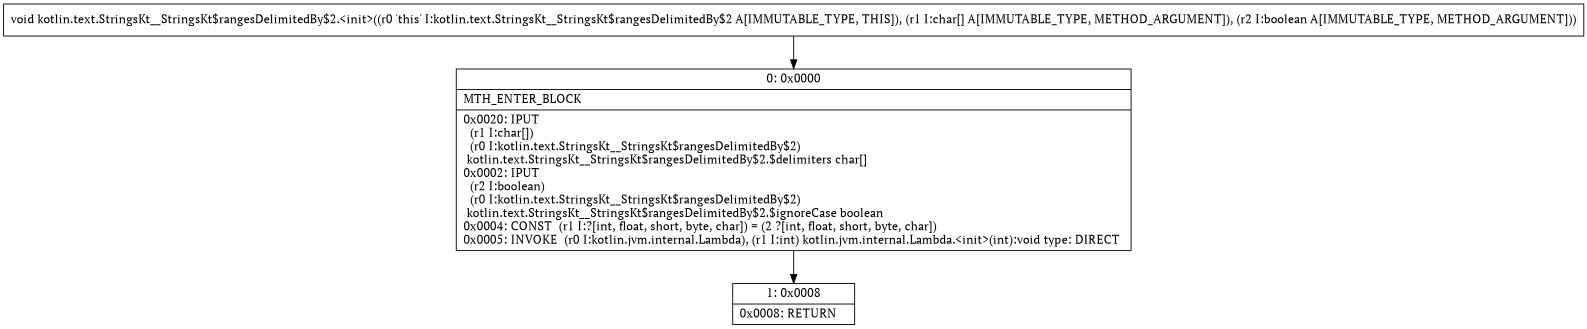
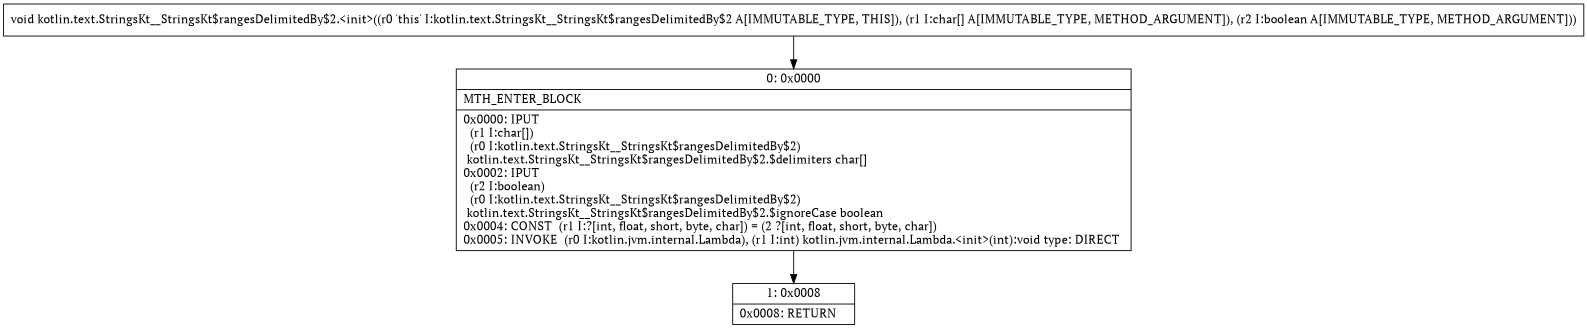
  digraph {
    fontname="PT Serif"
    node [shape=record fontname="PT Serif"]
    edge [fontname="PT Serif"]
-   n1 [label="{0\:\ 0x0000|MTH_ENTER_BLOCK\l|0x0020: IPUT  \l  (r1 I:char[])\l  (r0 I:kotlin.text.StringsKt__StringsKt$rangesDelimitedBy$2)\l kotlin.text.StringsKt__StringsKt$rangesDelimitedBy$2.$delimiters char[] \l0x0002: IPUT  \l  (r2 I:boolean)\l  (r0 I:kotlin.text.StringsKt__StringsKt$rangesDelimitedBy$2)\l kotlin.text.StringsKt__StringsKt$rangesDelimitedBy$2.$ignoreCase boolean \l0x0004: CONST  (r1 I:?[int, float, short, byte, char]) = (2 ?[int, float, short, byte, char]) \l0x0005: INVOKE  (r0 I:kotlin.jvm.internal.Lambda), (r1 I:int) kotlin.jvm.internal.Lambda.\<init\>(int):void type: DIRECT \l}"]
+   n1 [label="{0\:\ 0x0000|MTH_ENTER_BLOCK\l|0x0000: IPUT  \l  (r1 I:char[])\l  (r0 I:kotlin.text.StringsKt__StringsKt$rangesDelimitedBy$2)\l kotlin.text.StringsKt__StringsKt$rangesDelimitedBy$2.$delimiters char[] \l0x0002: IPUT  \l  (r2 I:boolean)\l  (r0 I:kotlin.text.StringsKt__StringsKt$rangesDelimitedBy$2)\l kotlin.text.StringsKt__StringsKt$rangesDelimitedBy$2.$ignoreCase boolean \l0x0004: CONST  (r1 I:?[int, float, short, byte, char]) = (2 ?[int, float, short, byte, char]) \l0x0005: INVOKE  (r0 I:kotlin.jvm.internal.Lambda), (r1 I:int) kotlin.jvm.internal.Lambda.\<init\>(int):void type: DIRECT \l}"]
    n2 [label="{1\:\ 0x0008|0x0008: RETURN   \l}"]
    n3 [label="{void kotlin.text.StringsKt__StringsKt$rangesDelimitedBy$2.\<init\>((r0 'this' I:kotlin.text.StringsKt__StringsKt$rangesDelimitedBy$2 A[IMMUTABLE_TYPE, THIS]), (r1 I:char[] A[IMMUTABLE_TYPE, METHOD_ARGUMENT]), (r2 I:boolean A[IMMUTABLE_TYPE, METHOD_ARGUMENT])) }"]
    n1 -> n2
    n3 -> n1
  }
